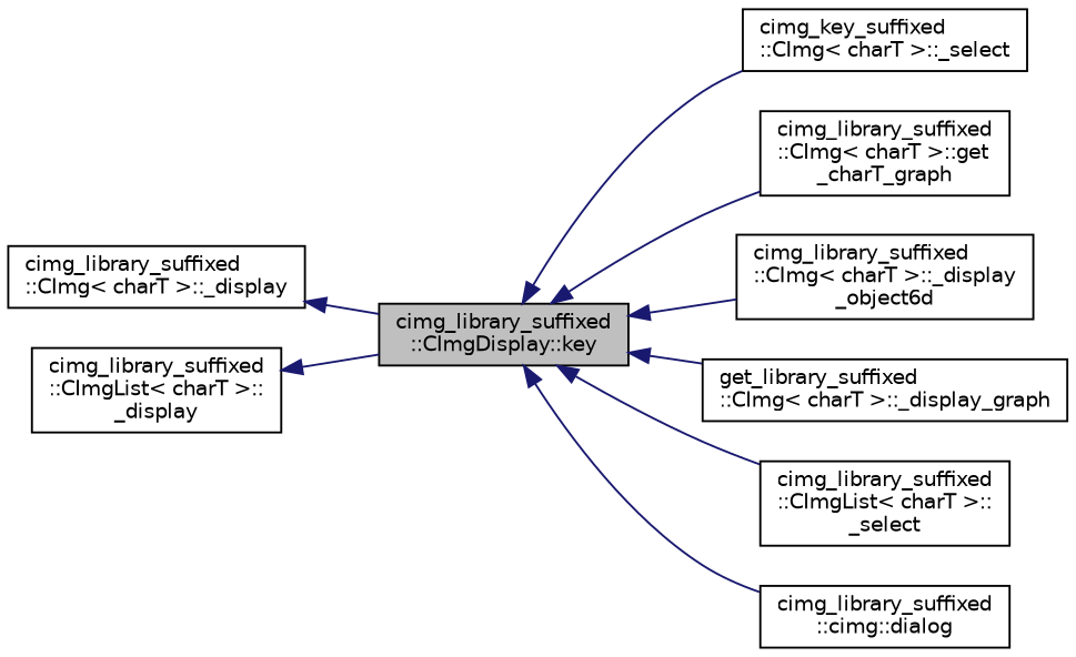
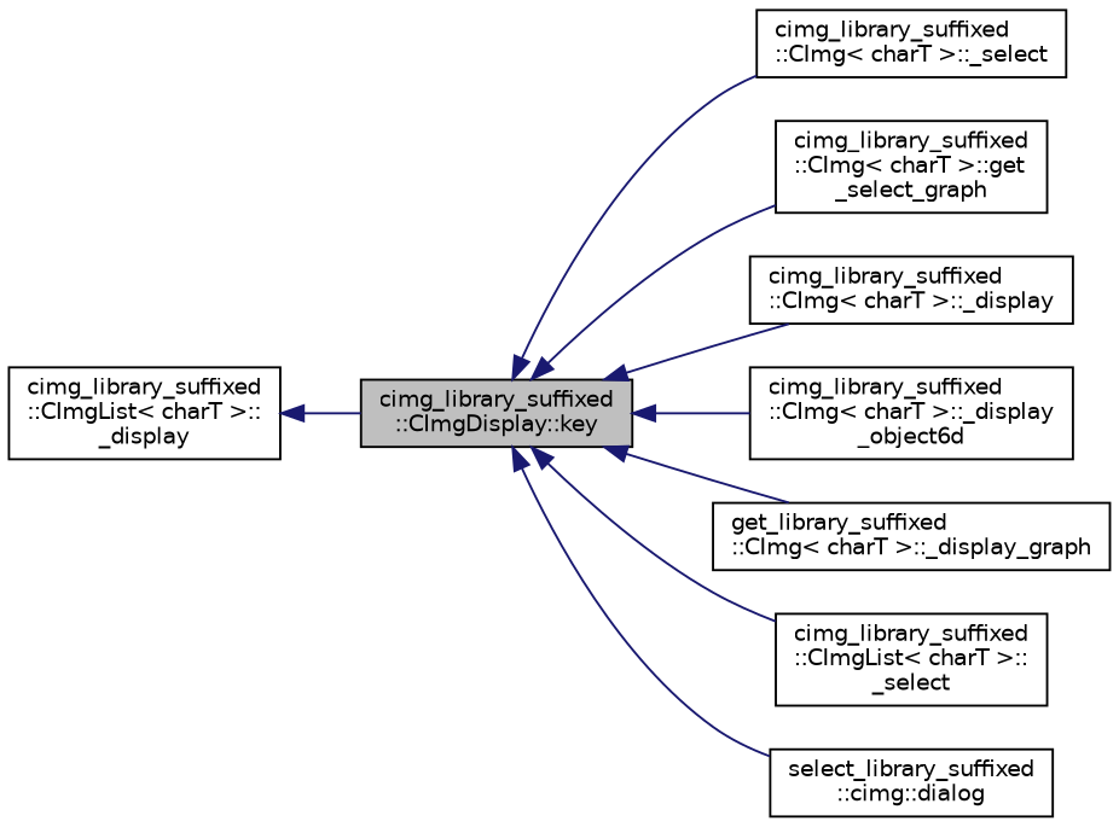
  digraph {
    rankdir=LR
    node [color=black fillcolor=white fontname=Helvetica fontsize=10 shape=record style=filled]
    edge [color=midnightblue dir=back fontname=Helvetica fontsize=10 labelfontname=Helvetica labelfontsize=10 style=solid]
    n1 [fillcolor=grey75 fontcolor=black height=0.2 label="cimg_library_suffixed\l::CImgDisplay::key" width=0.4]
-   n2 [height=0.2 label="cimg_key_suffixed\l::CImg\< charT \>::_select" width=0.4]
-   n3 [height=0.2 label="cimg_library_suffixed\l::CImg\< charT \>::get\l_charT_graph" width=0.4]
+   n2 [height=0.2 label="cimg_library_suffixed\l::CImg\< charT \>::_select" width=0.4]
+   n3 [height=0.2 label="cimg_library_suffixed\l::CImg\< charT \>::get\l_select_graph" width=0.4]
    n4 [height=0.2 label="cimg_library_suffixed\l::CImg\< charT \>::_display" width=0.4]
    n5 [height=0.2 label="cimg_library_suffixed\l::CImg\< charT \>::_display\l_object6d" width=0.4]
    n6 [height=0.2 label="get_library_suffixed\l::CImg\< charT \>::_display_graph" width=0.4]
    n7 [height=0.2 label="cimg_library_suffixed\l::CImgList\< charT \>::\l_select" width=0.4]
-   n8 [height=0.2 label="cimg_library_suffixed\l::cimg::dialog" width=0.4]
+   n8 [height=0.2 label="select_library_suffixed\l::cimg::dialog" width=0.4]
    n9 [height=0.2 label="cimg_library_suffixed\l::CImgList\< charT \>::\l_display" width=0.4]
    n1 -> n2
    n1 -> n3
-   n4 -> n1
+   n1 -> n4
    n1 -> n5
    n1 -> n6
    n1 -> n7
    n1 -> n8
    n9 -> n1
  }
